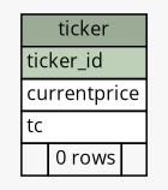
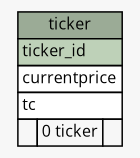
  digraph {
    bgcolor="#f7f7f7"
    fontname="Open Sans"
    fontsize=11
    nodesep=0.18
    rankdir=RL
    ranksep=0.46
-   n1 [fontname="Open Sans" fontsize=11 label=<     <TABLE BORDER="0" CELLBORDER="1" CELLSPACING="0" BGCOLOR="#ffffff">       <TR><TD COLSPAN="3" BGCOLOR="#9bab96" ALIGN="CENTER">ticker</TD></TR>       <TR><TD PORT="ticker_id" COLSPAN="3" BGCOLOR="#bed1b8" ALIGN="LEFT">ticker_id</TD></TR>       <TR><TD PORT="currentprice" COLSPAN="3" ALIGN="LEFT">currentprice</TD></TR>       <TR><TD PORT="tc" COLSPAN="3" ALIGN="LEFT">tc</TD></TR>       <TR><TD ALIGN="LEFT" BGCOLOR="#f7f7f7">  </TD><TD ALIGN="RIGHT" BGCOLOR="#f7f7f7">0 rows</TD><TD ALIGN="RIGHT" BGCOLOR="#f7f7f7">  </TD></TR>     </TABLE>> shape=plaintext]
+   n1 [fontname="Open Sans" fontsize=11 label=<     <TABLE BORDER="0" CELLBORDER="1" CELLSPACING="0" BGCOLOR="#ffffff">       <TR><TD COLSPAN="3" BGCOLOR="#9bab96" ALIGN="CENTER">ticker</TD></TR>       <TR><TD PORT="ticker_id" COLSPAN="3" BGCOLOR="#bed1b8" ALIGN="LEFT">ticker_id</TD></TR>       <TR><TD PORT="currentprice" COLSPAN="3" ALIGN="LEFT">currentprice</TD></TR>       <TR><TD PORT="tc" COLSPAN="3" ALIGN="LEFT">tc</TD></TR>       <TR><TD ALIGN="LEFT" BGCOLOR="#f7f7f7">  </TD><TD ALIGN="RIGHT" BGCOLOR="#f7f7f7">0 ticker</TD><TD ALIGN="RIGHT" BGCOLOR="#f7f7f7">  </TD></TR>     </TABLE>> shape=plaintext]
  }
